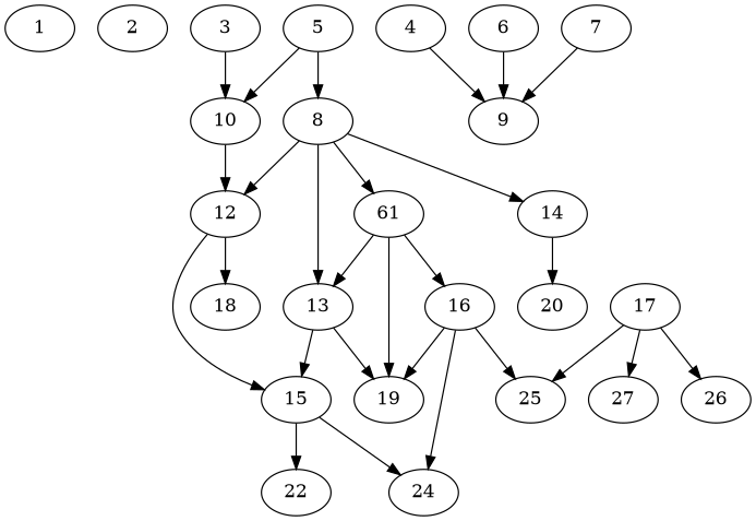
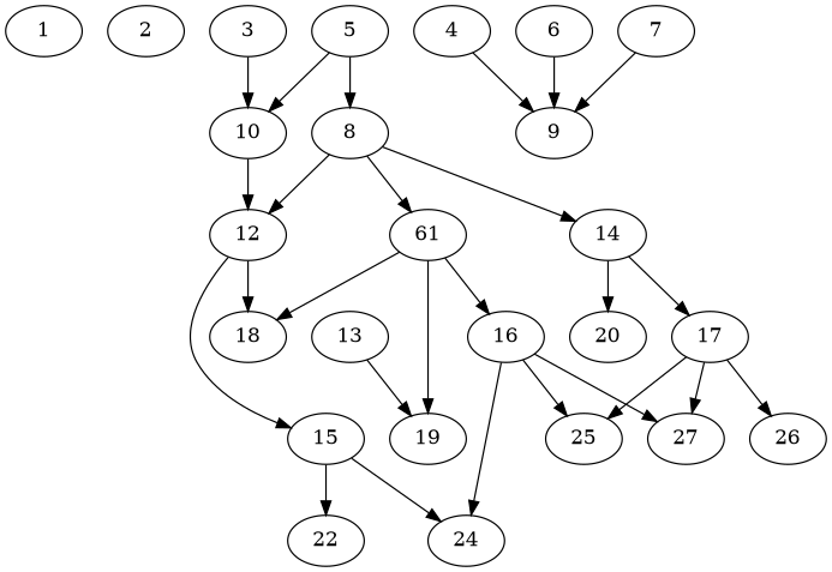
  digraph {
    node [alpha=0.19]
    1 [alpha=0.17 expect_size=1754393448021705]
    2 [alpha=0.01 expect_size=1553455047894174]
    3 [alpha=0.11 expect_size=7732462749405883]
    10 [alpha=0.02 expect_size=33011955684842930176]
    12 [alpha=0.17 expect_size=73331667632128000]
    18 [expect_size=2027322817871129]
    15 [alpha=0.05 expect_size=530630679838468864]
    4 [expect_size=431693796820250816]
    9 [alpha=0.04 expect_size=2284634111525829]
    5 [alpha=0.20 expect_size=3757210461371247]
    8 [alpha=0.16 expect_size=1731128398793624]
    n12 [alpha=0.10 expect_size=60757253897622388736 label=61]
    13 [expect_size=147453607213380160]
    14 [alpha=0.16 expect_size=7382780519491931]
    16 [alpha=0.03 expect_size=714760752993323]
    19 [alpha=0.02 expect_size=974875971813376000]
    17 [alpha=0.14 expect_size=1241025948037828]
    20 [alpha=0.04 expect_size=9280948145153972]
    6 [alpha=0.11 expect_size=34566309389946322944]
    7 [alpha=0.06 expect_size=66787031348877]
    24 [alpha=0.12 expect_size=1782777865845244]
    25 [alpha=0.16 expect_size=69123759754452672]
    27 [alpha=0.06 expect_size=58818737788157952000]
    22 [alpha=0.08 expect_size=4427676064068753]
    26 [alpha=0.01 expect_size=3683017099121482]
    3 -> 10
    10 -> 12
    12 -> 18
    12 -> 15
    15 -> 24
    15 -> 22
    4 -> 9
    5 -> 10
    5 -> 8
    8 -> 12
    8 -> n12
-   8 -> 13
    8 -> 14
-   n12 -> 13
+   n12 -> 18
    n12 -> 16
    n12 -> 19
-   13 -> 15
    13 -> 19
+   14 -> 17
    14 -> 20
    16 -> 24
    16 -> 25
-   16 -> 19
+   16 -> 27
    17 -> 25
    17 -> 27
    17 -> 26
    6 -> 9
    7 -> 9
  }
